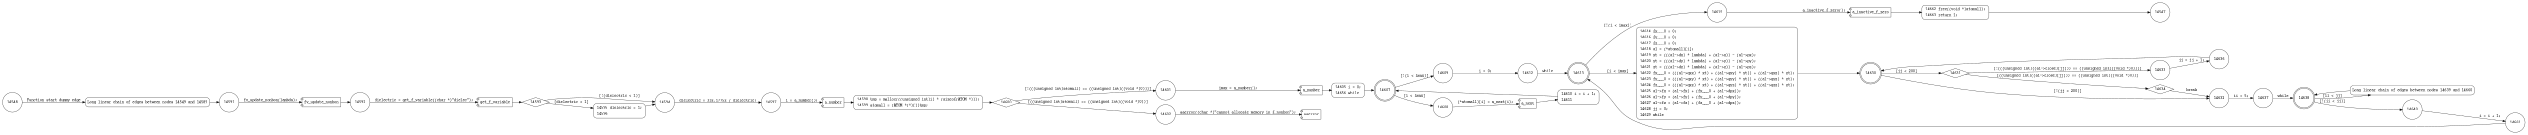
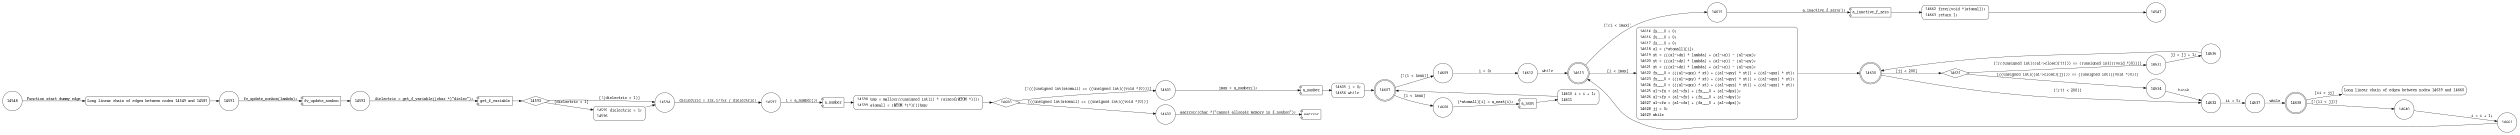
  digraph {
    fontname="Courier Prime"
    rankdir=LR
    node [fontname="Courier Prime" shape=circle]
    edge [fontname="Courier Prime"]
    n1 [fillcolor=white label="Long linear chain of edges between nodes 14549 and 14589" penwidth=1 shape=Mrecord style="filled,bold"]
    14548
    14591
    n4 [label=fv_update_nonbon shape=component]
    14592
    n6 [label=get_f_variable shape=component]
    14593 [shape=diamond]
    14594
    n9 [fillcolor=white label=<<table border="0" cellborder="0" cellpadding="3" bgcolor="white"><tr><td align="right">14595</td><td align="left">dielectric = 1;</td></tr><tr><td align="right">14596</td><td align="left"></td></tr></table>> penwidth=1 shape=Mrecord style="filled,bold"]
    14597
    n11 [label=a_number shape=component]
    n12 [fillcolor=white label=<<table border="0" cellborder="0" cellpadding="3" bgcolor="white"><tr><td align="right">14598</td><td align="left">tmp = malloc(((unsigned int)i) * (sizeof(ATOM *)));</td></tr><tr><td align="right">14599</td><td align="left">atomall = (ATOM *(*)[])tmp;</td></tr></table>> penwidth=1 shape=Mrecord style="filled,bold"]
    14600 [shape=diamond]
    14601
    14602
    n16 [label=a_number shape=component]
    n17 [label=aaerror shape=component]
    n18 [fillcolor=white label=<<table border="0" cellborder="0" cellpadding="3" bgcolor="white"><tr><td align="right">14605</td><td align="left">i = 0;</td></tr><tr><td align="right">14656</td><td align="left">while</td></tr></table>> penwidth=1 shape=Mrecord style="filled,bold"]
    14607 [shape=doublecircle]
    14609
    14608
    14612
    n23 [label=a_next shape=component]
    14613 [shape=doublecircle]
    n25 [fillcolor=white label=<<table border="0" cellborder="0" cellpadding="3" bgcolor="white"><tr><td align="right">14610</td><td align="left">i = i + 1;</td></tr><tr><td align="right">14611</td><td align="left"></td></tr></table>> penwidth=1 shape=Mrecord style="filled,bold"]
    14615
    n27 [fillcolor=white label=<<table border="0" cellborder="0" cellpadding="3" bgcolor="white"><tr><td align="right">14614</td><td align="left">fx___0 = 0;</td></tr><tr><td align="right">14616</td><td align="left">fy___0 = 0;</td></tr><tr><td align="right">14617</td><td align="left">fz___0 = 0;</td></tr><tr><td align="right">14618</td><td align="left">a1 = (*atomall)[i];</td></tr><tr><td align="right">14619</td><td align="left">xt = (((a1-&gt;dx) * lambda) + (a1-&gt;x)) - (a1-&gt;px);</td></tr><tr><td align="right">14620</td><td align="left">yt = (((a1-&gt;dy) * lambda) + (a1-&gt;y)) - (a1-&gt;py);</td></tr><tr><td align="right">14621</td><td align="left">zt = (((a1-&gt;dz) * lambda) + (a1-&gt;z)) - (a1-&gt;pz);</td></tr><tr><td align="right">14622</td><td align="left">fx___0 = (((a1-&gt;qxx) * xt) + ((a1-&gt;qxy) * yt)) + ((a1-&gt;qxz) * zt);</td></tr><tr><td align="right">14623</td><td align="left">fy___0 = (((a1-&gt;qxy) * xt) + ((a1-&gt;qyy) * yt)) + ((a1-&gt;qyz) * zt);</td></tr><tr><td align="right">14624</td><td align="left">fz___0 = (((a1-&gt;qxz) * xt) + ((a1-&gt;qyz) * yt)) + ((a1-&gt;qzz) * zt);</td></tr><tr><td align="right">14625</td><td align="left">a1-&gt;fx = (a1-&gt;fx) + (fx___0 + (a1-&gt;dpx));</td></tr><tr><td align="right">14626</td><td align="left">a1-&gt;fy = (a1-&gt;fy) + (fy___0 + (a1-&gt;dpy));</td></tr><tr><td align="right">14627</td><td align="left">a1-&gt;fz = (a1-&gt;fz) + (fz___0 + (a1-&gt;dpz));</td></tr><tr><td align="right">14628</td><td align="left">jj = 0;</td></tr><tr><td align="right">14629</td><td align="left">while</td></tr></table>> penwidth=1 shape=Mrecord style="filled,bold"]
    n28 [label=a_inactive_f_zero shape=component]
    14630 [shape=doublecircle]
    n30 [fillcolor=white label=<<table border="0" cellborder="0" cellpadding="3" bgcolor="white"><tr><td align="right">14662</td><td align="left">free((void *)atomall);</td></tr><tr><td align="right">14663</td><td align="left">return 1;</td></tr></table>> penwidth=1 shape=Mrecord style="filled,bold"]
    14632
    14631 [shape=diamond]
    14637
    14633
-   14634 [shape=diamond]
+   14634
    14638 [shape=doublecircle]
    14636
    14640
    n39 [fillcolor=white label="Long linear chain of edges between nodes 14639 and 14660" penwidth=1 shape=Mrecord style="filled,bold"]
    14661
    14547
    n1 -> 14591
    14548 -> n1 [label="Function start dummy edge"]
    14591 -> n4 [label="fv_update_nonbon(lambda);"]
    n4 -> 14592
    14592 -> n6 [label="dielectric = get_f_variable((char *)\"dielec\");"]
    n6 -> 14593
    14593 -> 14594 [label="[!(dielectric < 1)]"]
    14593 -> n9 [label="[dielectric < 1]"]
    14594 -> 14597 [label="dielectric = 332.17752 / dielectric;"]
    n9 -> 14594
    14597 -> n11 [label="i = a_number();"]
    n11 -> n12
    n12 -> 14600
    14600 -> 14601 [label="[!(((unsigned int)atomall) == ((unsigned int)((void *)0)))]"]
    14600 -> 14602 [label="[((unsigned int)atomall) == ((unsigned int)((void *)0))]"]
    14601 -> n16 [label="imax = a_number();"]
    14602 -> n17 [label="aaerror((char *)\"cannot allocate memory in f_nonbon\");"]
    n16 -> n18
    n18 -> 14607
    14607 -> 14609 [label="[!(i < imax)]"]
    14607 -> 14608 [label="[i < imax]"]
    14609 -> 14612 [label="i = 0;"]
    14608 -> n23 [label="(*atomall)[i] = a_next(i);"]
    14612 -> 14613 [label=while]
    n23 -> n25
    14613 -> 14615 [label="[!(i < imax)]"]
    14613 -> n27 [label="[i < imax]"]
    n25 -> 14607
    14615 -> n28 [label="a_inactive_f_zero();"]
    n27 -> 14630
    n28 -> n30
    14630 -> 14632 [label="[!(jj < 200)]"]
    14630 -> 14631 [label="[jj < 200]"]
    n30 -> 14547
    14632 -> 14637 [label="ii = 5;"]
    14631 -> 14633 [label="[!(((unsigned int)((a1->close)[jj])) == ((unsigned int)((void *)0)))]"]
    14631 -> 14634 [label="[((unsigned int)((a1->close)[jj])) == ((unsigned int)((void *)0))]"]
    14637 -> 14638 [label=while]
    14633 -> 14636 [label="jj = jj + 1;"]
    14634 -> 14632 [label=break]
    14638 -> 14640 [label="[!(ii < jj)]"]
    14638 -> n39 [label="[ii < jj]"]
    14636 -> 14630
    14640 -> 14661 [label="i = i + 1;"]
-   n39 -> 14638
    14661 -> 14613
  }
